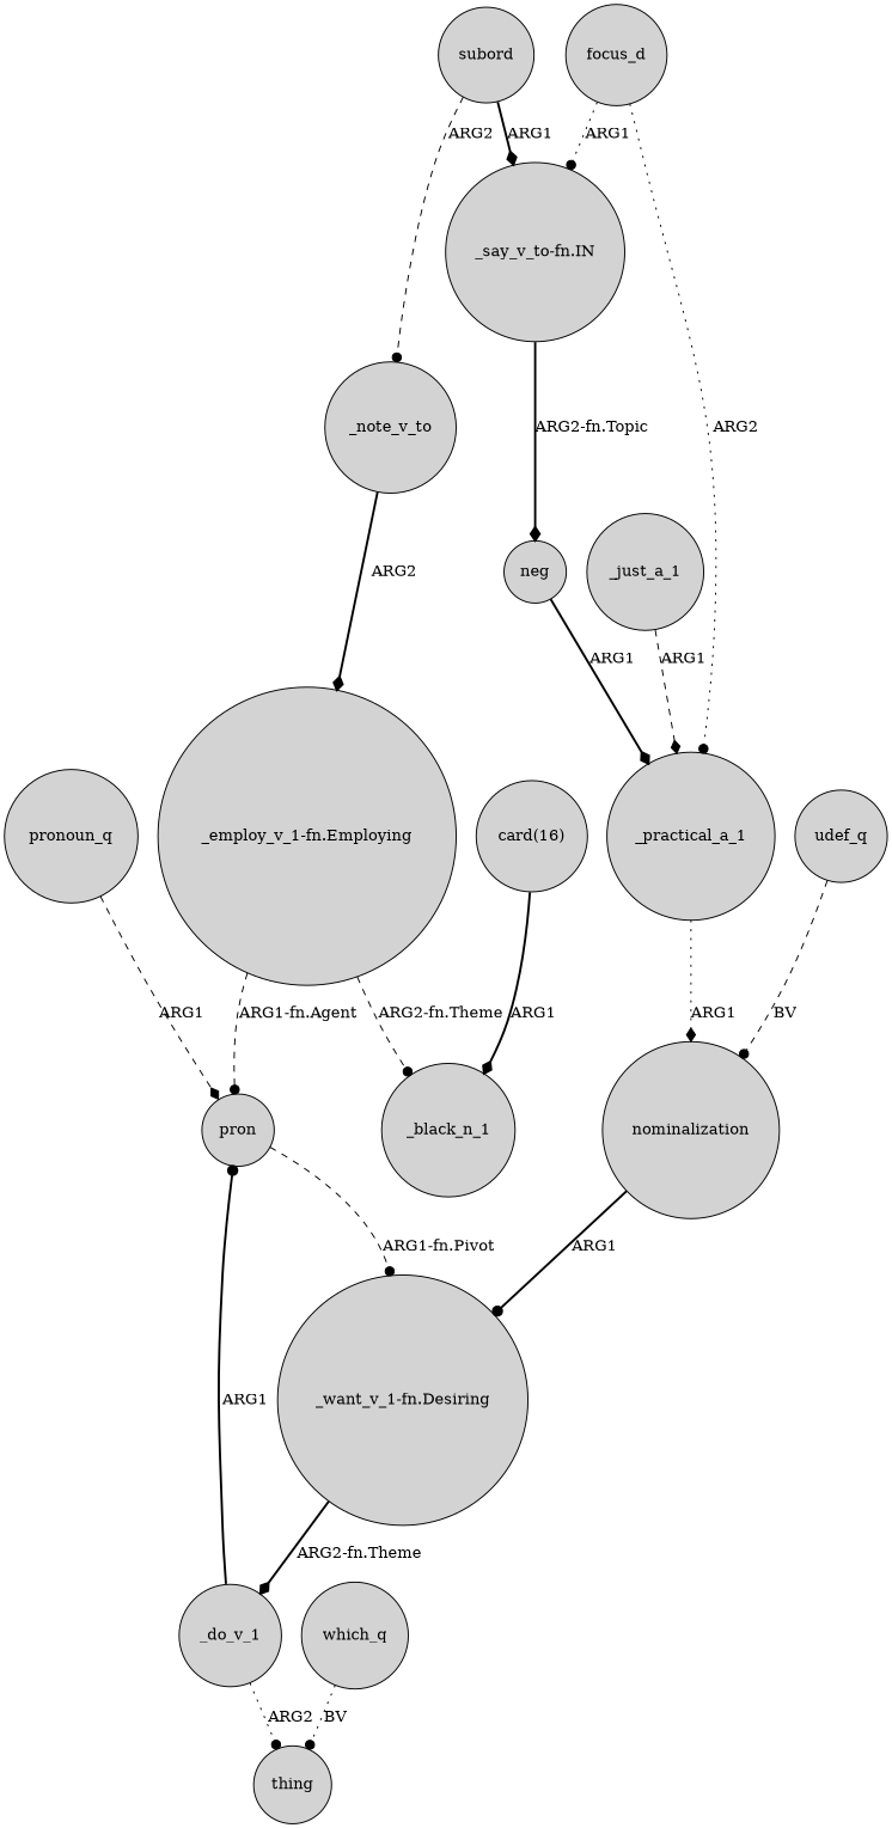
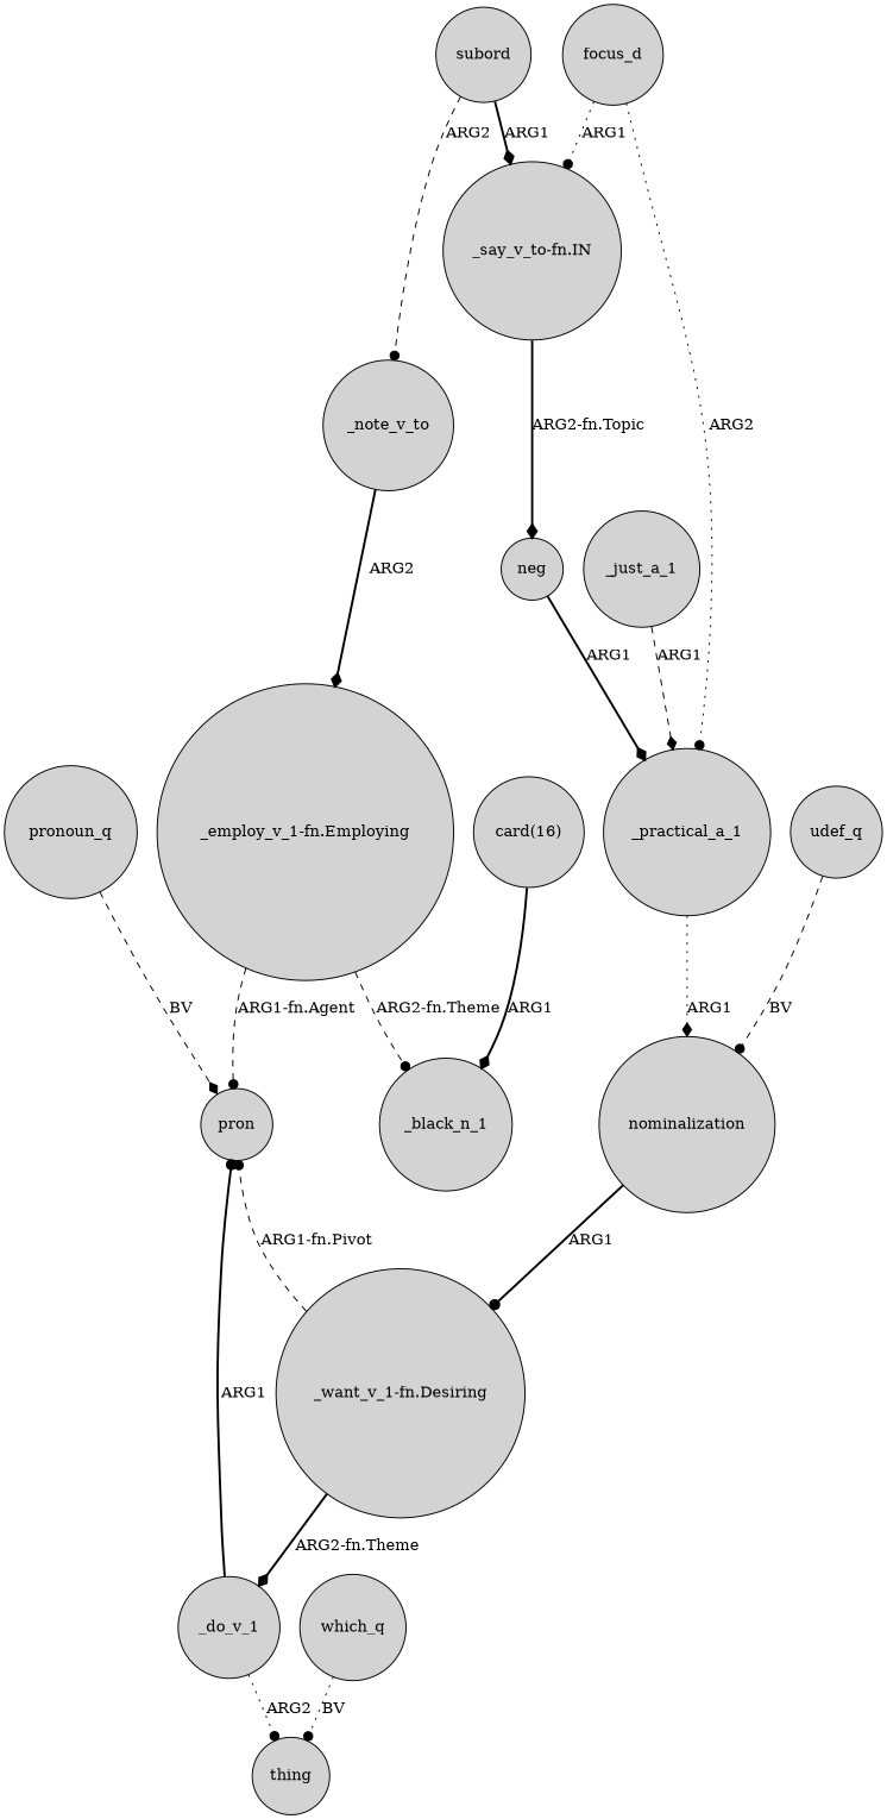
  digraph {
    fontname="DejaVu Serif"
    node [fontname="DejaVu Serif" shape=circle style=filled]
    edge [arrowhead=dot fontname="DejaVu Serif" style=bold]
    "_employ_v_1-fn.Employing"
    pron
    _black_n_1
    "_want_v_1-fn.Desiring"
    _do_v_1
    thing
    "card(16)"
    subord
    "_say_v_to-fn.IN"
    _note_v_to
    neg
    _practical_a_1
    focus_d
    nominalization
    pronoun_q
    _just_a_1
    udef_q
    which_q
    "_employ_v_1-fn.Employing" -> pron [label="ARG1-fn.Agent" style=dashed]
    "_employ_v_1-fn.Employing" -> _black_n_1 [label="ARG2-fn.Theme" style=dashed]
-   pron -> "_want_v_1-fn.Desiring" [label="ARG1-fn.Pivot" style=dashed]
+   "_want_v_1-fn.Desiring" -> pron [label="ARG1-fn.Pivot" style=dashed]
    "_want_v_1-fn.Desiring" -> _do_v_1 [arrowhead=diamond label="ARG2-fn.Theme"]
    _do_v_1 -> pron [label=ARG1]
    _do_v_1 -> thing [label=ARG2 style=dotted]
    "card(16)" -> _black_n_1 [arrowhead=diamond label=ARG1]
    subord -> "_say_v_to-fn.IN" [arrowhead=diamond label=ARG1]
    subord -> _note_v_to [label=ARG2 style=dashed]
    "_say_v_to-fn.IN" -> neg [arrowhead=diamond label="ARG2-fn.Topic"]
    _note_v_to -> "_employ_v_1-fn.Employing" [arrowhead=diamond label=ARG2]
    neg -> _practical_a_1 [arrowhead=diamond label=ARG1]
    _practical_a_1 -> nominalization [arrowhead=diamond label=ARG1 style=dotted]
    focus_d -> "_say_v_to-fn.IN" [label=ARG1 style=dotted]
    focus_d -> _practical_a_1 [label=ARG2 style=dotted]
    nominalization -> "_want_v_1-fn.Desiring" [label=ARG1]
-   pronoun_q -> pron [arrowhead=diamond label=ARG1 style=dashed]
+   pronoun_q -> pron [arrowhead=diamond label=BV style=dashed]
    _just_a_1 -> _practical_a_1 [arrowhead=diamond label=ARG1 style=dashed]
    udef_q -> nominalization [label=BV style=dashed]
    which_q -> thing [label=BV style=dotted]
  }
